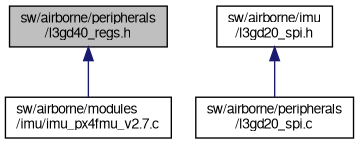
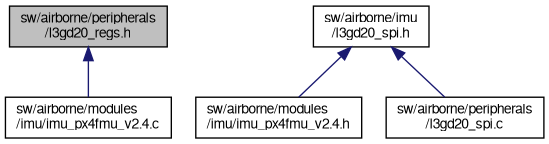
  digraph {
    node [color=black fillcolor=white fontname=FreeSans fontsize=10 shape=record style=filled]
    edge [color=midnightblue dir=back fontname=FreeSans fontsize=10 labelfontname=FreeSans labelfontsize=10 style=solid]
-   n1 [fillcolor=grey75 fontcolor=black height=0.2 label="sw/airborne/peripherals\l/l3gd40_regs.h" width=0.4]
-   n2 [height=0.2 label="sw/airborne/modules\l/imu/imu_px4fmu_v2.7.c" width=0.4]
+   n1 [fillcolor=grey75 fontcolor=black height=0.2 label="sw/airborne/peripherals\l/l3gd20_regs.h" width=0.4]
+   n2 [height=0.2 label="sw/airborne/modules\l/imu/imu_px4fmu_v2.4.c" width=0.4]
    n3 [height=0.2 label="sw/airborne/imu\l/l3gd20_spi.h" width=0.4]
+   n4 [height=0.2 label="sw/airborne/modules\l/imu/imu_px4fmu_v2.4.h" width=0.4]
    n5 [height=0.2 label="sw/airborne/peripherals\l/l3gd20_spi.c" width=0.4]
    n1 -> n2
+   n3 -> n4
    n3 -> n5
  }
